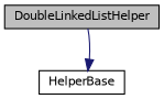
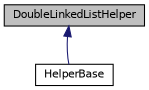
  digraph {
    node [color=black fontname=Helvetica fontsize=10 shape=record style=filled]
    n1 [fillcolor=grey75 fontcolor=black height=0.2 label=DoubleLinkedListHelper width=0.4]
    n2 [fillcolor=white height=0.2 label=HelperBase width=0.4]
-   n2 -> n1 [color=midnightblue dir=back fontname=Helvetica fontsize=10 labelfontname=Helvetica labelfontsize=10 style=solid]
+   n1 -> n2 [color=midnightblue dir=back fontname=Helvetica fontsize=10 labelfontname=Helvetica labelfontsize=10 style=solid]
  }
